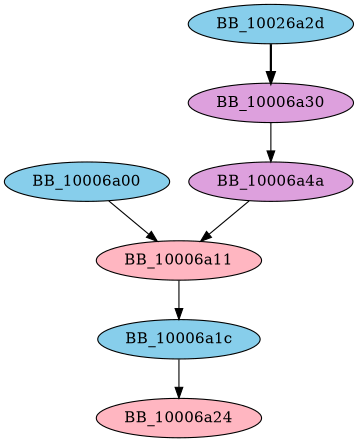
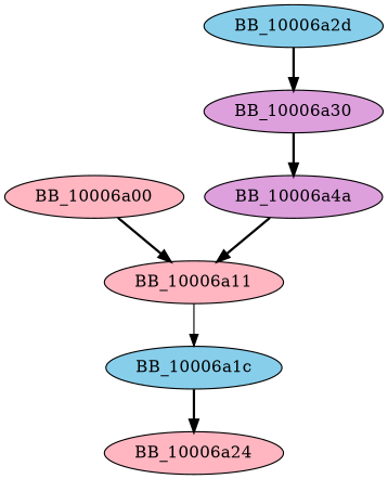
  digraph {
    node [fillcolor=lightpink style=filled]
    edge [style=bold]
-   BB_10006a00 [fillcolor=skyblue]
+   BB_10006a00
    BB_10006a11
    BB_10006a1c [fillcolor=skyblue]
    BB_10006a24
    BB_10006a30 [fillcolor=plum]
    BB_10006a4a [fillcolor=plum]
-   BB_10006a2d [fillcolor=skyblue label=BB_10026a2d]
-   BB_10006a00 -> BB_10006a11 [style=solid]
+   BB_10006a2d [fillcolor=skyblue]
+   BB_10006a00 -> BB_10006a11
    BB_10006a11 -> BB_10006a1c [style=solid]
-   BB_10006a1c -> BB_10006a24 [style=solid]
-   BB_10006a30 -> BB_10006a4a [style=solid]
-   BB_10006a4a -> BB_10006a11 [style=solid]
+   BB_10006a1c -> BB_10006a24
+   BB_10006a30 -> BB_10006a4a
+   BB_10006a4a -> BB_10006a11
    BB_10006a2d -> BB_10006a30
  }
